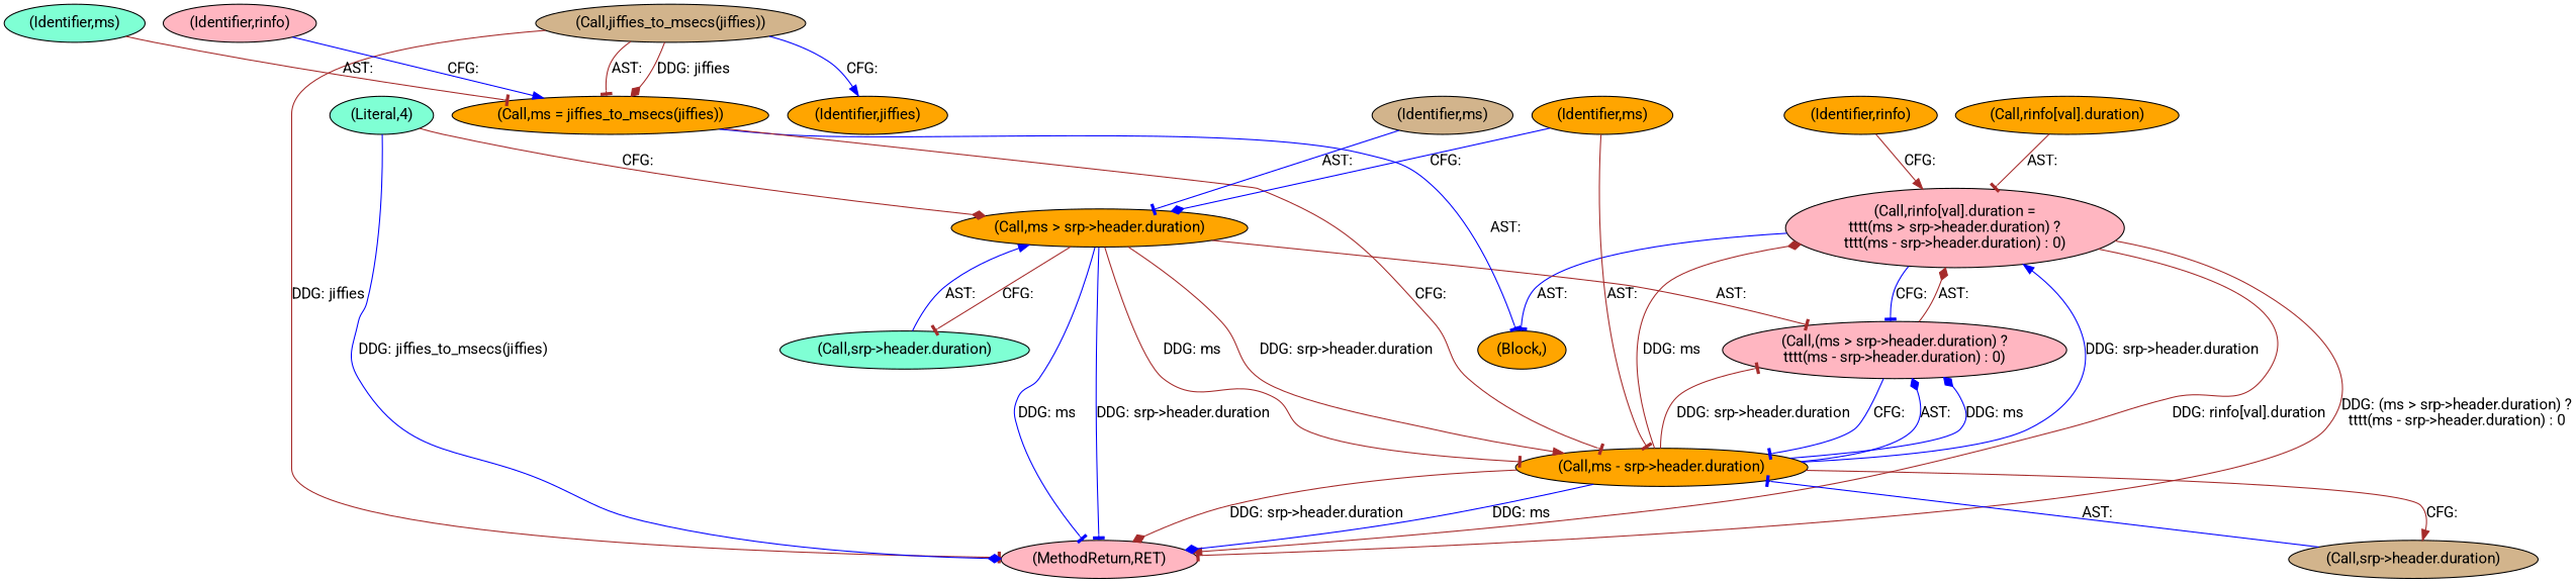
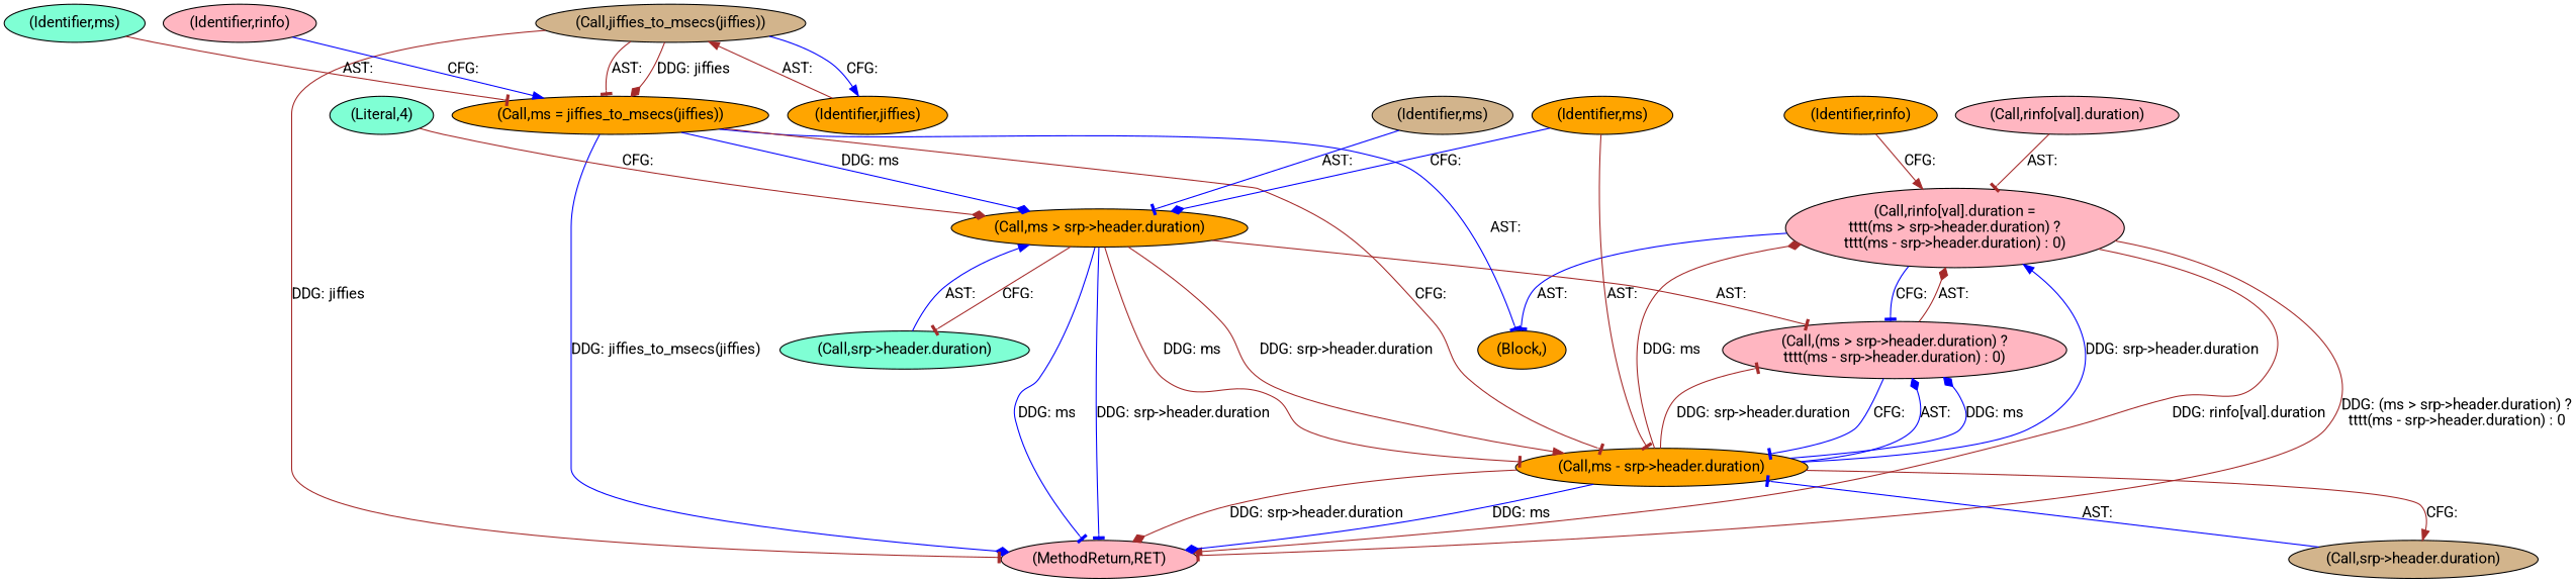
  digraph {
    fontname=Roboto
    node [fillcolor=orange fontname=Roboto style=filled]
    edge [arrowhead=tee color=brown fontname=Roboto]
    n1 [fillcolor=lightpink label="(Call,rinfo[val].duration =\n\t\t\t\t(ms > srp->header.duration) ?\n\t\t\t\t(ms - srp->header.duration) : 0)"]
    n2 [label="(Block,)"]
    n3 [fillcolor=lightpink label="(Call,(ms > srp->header.duration) ?\n\t\t\t\t(ms - srp->header.duration) : 0)"]
    n4 [fillcolor=lightpink label="(MethodReturn,RET)"]
    n5 [label="(Call,ms - srp->header.duration)"]
    n6 [fillcolor=tan label="(Call,srp->header.duration)"]
    n7 [label="(Call,ms > srp->header.duration)"]
    n8 [fillcolor=aquamarine label="(Call,srp->header.duration)"]
    n9 [label="(Call,ms = jiffies_to_msecs(jiffies))"]
    n10 [fillcolor=tan label="(Call,jiffies_to_msecs(jiffies))"]
    n11 [label="(Identifier,jiffies)"]
    n12 [fillcolor=aquamarine label="(Identifier,ms)"]
    n13 [label="(Identifier,ms)"]
    n14 [fillcolor=tan label="(Identifier,ms)"]
-   n15 [label="(Call,rinfo[val].duration)"]
+   n15 [fillcolor=lightpink label="(Call,rinfo[val].duration)"]
    n16 [fillcolor=aquamarine label="(Literal,4)"]
    n17 [fillcolor=lightpink label="(Identifier,rinfo)"]
    n18 [label="(Identifier,rinfo)"]
    n1 -> n2 [color=blue label="AST: "]
    n1 -> n3 [color=blue label="CFG: "]
    n1 -> n4 [arrowhead=normal label="DDG: rinfo[val].duration"]
    n1 -> n4 [label="DDG: (ms > srp->header.duration) ?\n\t\t\t\t(ms - srp->header.duration) : 0"]
    n3 -> n1 [arrowhead=diamond label="AST: "]
    n3 -> n5 [color=blue label="CFG: "]
    n5 -> n1 [arrowhead=diamond label="DDG: ms"]
    n5 -> n1 [arrowhead=normal color=blue label="DDG: srp->header.duration"]
    n5 -> n3 [arrowhead=diamond color=blue label="AST: "]
    n5 -> n3 [arrowhead=diamond color=blue label="DDG: ms"]
    n5 -> n3 [label="DDG: srp->header.duration"]
    n5 -> n4 [arrowhead=diamond color=blue label="DDG: ms"]
    n5 -> n4 [arrowhead=diamond label="DDG: srp->header.duration"]
    n5 -> n6 [arrowhead=normal label="CFG: "]
    n6 -> n5 [color=blue label="AST: "]
    n7 -> n3 [label="AST: "]
    n7 -> n4 [color=blue label="DDG: ms"]
    n7 -> n4 [color=blue label="DDG: srp->header.duration"]
    n7 -> n5 [label="DDG: ms"]
    n7 -> n5 [arrowhead=normal label="DDG: srp->header.duration"]
    n7 -> n8 [label="CFG: "]
    n8 -> n7 [arrowhead=normal color=blue label="AST: "]
    n9 -> n2 [color=blue label="AST: "]
-   n16 -> n4 [arrowhead=diamond color=blue label="DDG: jiffies_to_msecs(jiffies)"]
+   n9 -> n4 [arrowhead=diamond color=blue label="DDG: jiffies_to_msecs(jiffies)"]
    n9 -> n5 [label="CFG: "]
+   n9 -> n7 [arrowhead=diamond color=blue label="DDG: ms"]
    n10 -> n4 [label="DDG: jiffies"]
    n10 -> n9 [label="AST: "]
    n10 -> n9 [arrowhead=diamond label="DDG: jiffies"]
    n10 -> n11 [arrowhead=normal color=blue label="CFG: "]
+   n11 -> n10 [arrowhead=normal label="AST: "]
    n12 -> n9 [label="AST: "]
    n13 -> n5 [label="AST: "]
    n13 -> n7 [arrowhead=diamond color=blue label="CFG: "]
    n14 -> n7 [color=blue label="AST: "]
    n15 -> n1 [label="AST: "]
    n16 -> n7 [arrowhead=diamond label="CFG: "]
    n17 -> n9 [arrowhead=normal color=blue label="CFG: "]
    n18 -> n1 [arrowhead=normal label="CFG: "]
  }
